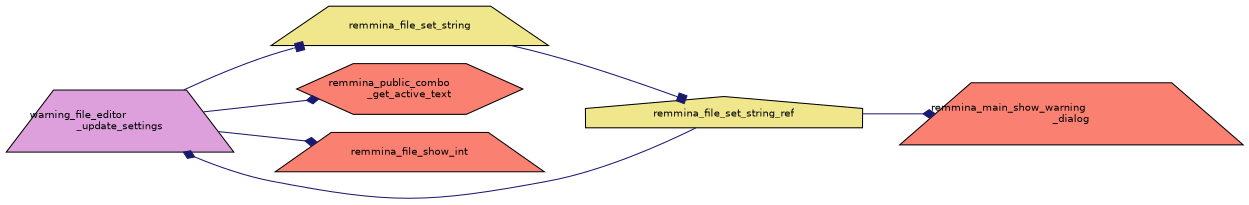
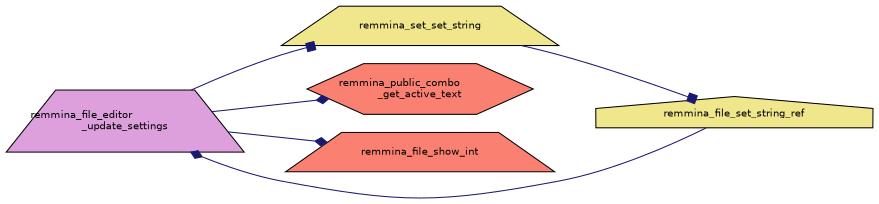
  digraph {
    rankdir=LR
    node [color=black fillcolor=salmon fontname=Helvetica fontsize=10 shape=trapezium style=filled]
    edge [arrowhead=diamond color=midnightblue fontname=Helvetica fontsize=10 labelfontname=Helvetica labelfontsize=10 style=solid]
-   n1 [fillcolor=plum fontcolor=black height=0.2 label="warning_file_editor\l_update_settings" width=0.4]
-   n2 [fillcolor=khaki height=0.2 label=remmina_file_set_string width=0.4]
+   n1 [fillcolor=plum fontcolor=black height=0.2 label="remmina_file_editor\l_update_settings" width=0.4]
+   n2 [fillcolor=khaki height=0.2 label=remmina_set_set_string width=0.4]
    n3 [height=0.2 label="remmina_public_combo\l_get_active_text" shape=hexagon width=0.4]
    n4 [height=0.2 label=remmina_file_show_int width=0.4]
    n5 [fillcolor=khaki height=0.2 label=remmina_file_set_string_ref shape=house width=0.4]
-   n6 [height=0.2 label="remmina_main_show_warning\l_dialog" width=0.4]
    n1 -> n2 [arrowhead=box]
    n1 -> n3
    n1 -> n4
    n2 -> n5 [arrowhead=box]
    n5 -> n1
-   n5 -> n6
  }
